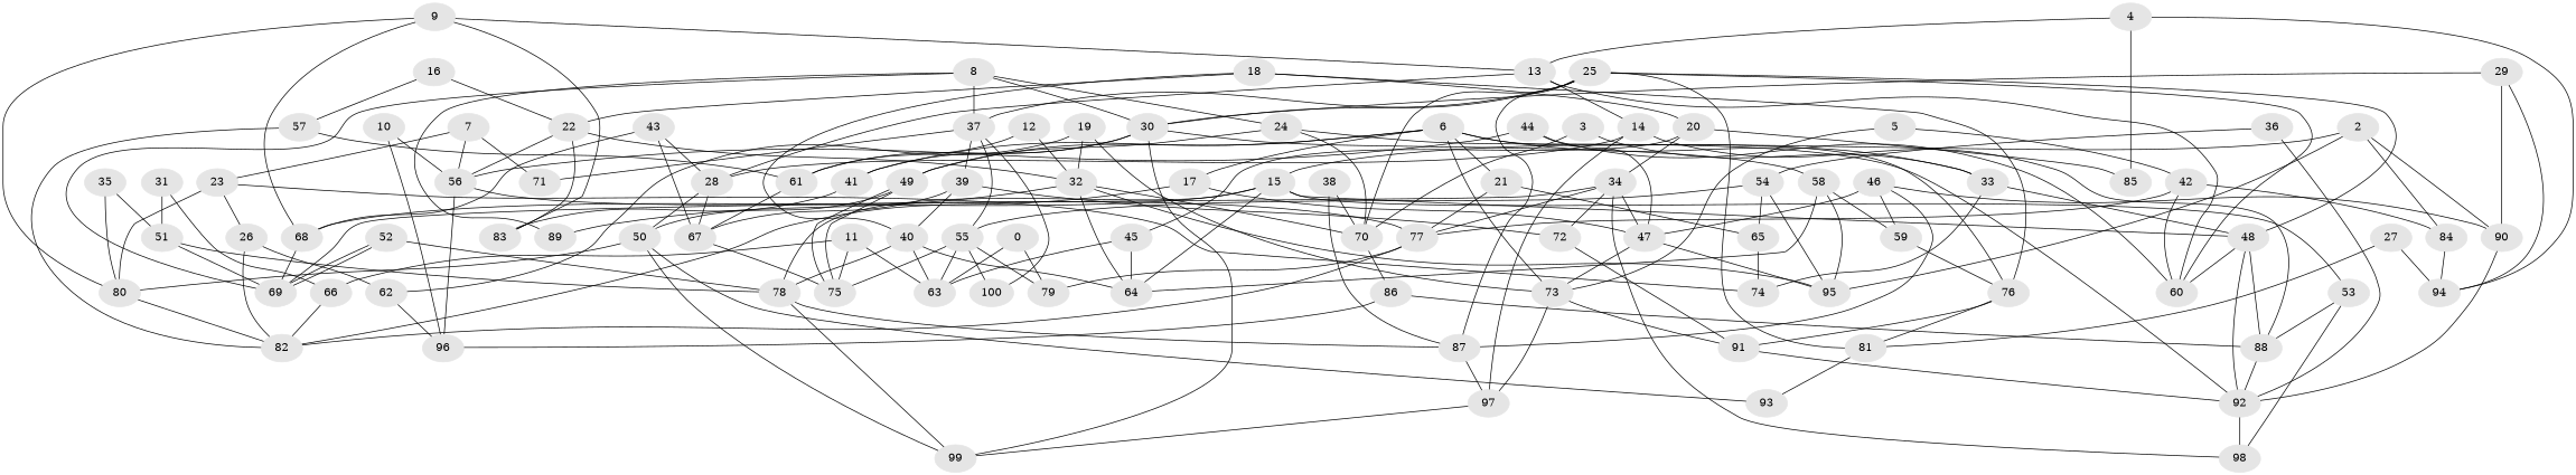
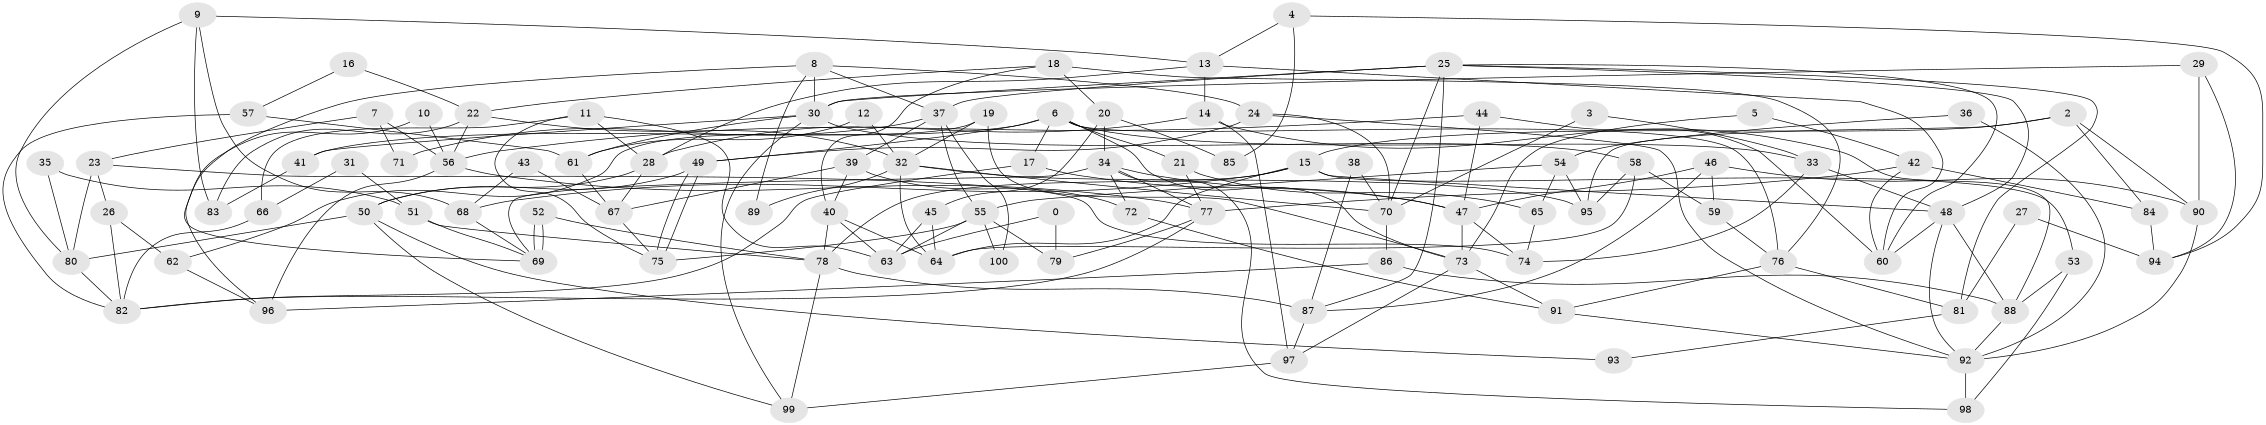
  graph {
    node [color=gray90 style=filled]
    n1 [label=0]
    63
    79
    2
    15
    84
    90
    95
    68
    48
    53
    64
    78
    94
    92
    3
    33
    70
    74
    86
    4
    13
    85
    28
    14
    60
    5
    42
    73
    77
    97
    91
    6
    17
    21
    41
    49
    76
    47
    82
    65
    83
    75
    50
    81
    7
    23
    56
    71
    80
    26
    96
    8
    24
    30
    37
    69
    89
    61
    58
    99
    39
    55
    100
    9
    10
    11
    66
    67
    12
    32
    88
    98
    87
    16
    22
    57
    18
    20
    40
    34
    45
    19
    62
    72
    25
    93
    27
    29
    59
    31
    51
    35
    36
    54
    38
    43
    44
    46
    52
    n1 -- 63
    n1 -- 79
    2 -- 15
    2 -- 84
    2 -- 90
    2 -- 95
    15 -- 68
    15 -- 48
    15 -- 53
    15 -- 64
    15 -- 78
    84 -- 94
    90 -- 92
    68 -- 69
    48 -- 92
    48 -- 60
    48 -- 88
    53 -- 88
    53 -- 98
    78 -- 99
    78 -- 87
    92 -- 98
    3 -- 33
    3 -- 70
    33 -- 48
    33 -- 74
    70 -- 86
    86 -- 96
    86 -- 88
    4 -- 94
    4 -- 13
    4 -- 85
    13 -- 28
    13 -- 14
    13 -- 60
    28 -- 50
    28 -- 67
    14 -- 28
    14 -- 97
    14 -- 88
    5 -- 42
    5 -- 73
    42 -- 84
    42 -- 60
    42 -- 77
    73 -- 97
    73 -- 91
    77 -- 79
    77 -- 82
    97 -- 99
    91 -- 92
    6 -- 33
    6 -- 73
    6 -- 17
    6 -- 21
    6 -- 41
    6 -- 49
    6 -- 76
    17 -- 47
    17 -- 82
    21 -- 77
    21 -- 65
    41 -- 83
    49 -- 75
    49 -- 75
    49 -- 50
    76 -- 91
    76 -- 81
-   47 -- 95
+   47 -- 74
    47 -- 73
    65 -- 74
    50 -- 80
    50 -- 99
    50 -- 93
    81 -- 93
    7 -- 23
    7 -- 56
    7 -- 71
    23 -- 74
    23 -- 80
    23 -- 26
    56 -- 77
    56 -- 96
    80 -- 82
    26 -- 82
    26 -- 62
    8 -- 24
    8 -- 30
    8 -- 37
    8 -- 69
    8 -- 89
    24 -- 92
    24 -- 70
    24 -- 49
    30 -- 41
    30 -- 61
    30 -- 58
    30 -- 99
    37 -- 71
    37 -- 39
    37 -- 55
    37 -- 100
    61 -- 67
    58 -- 95
    58 -- 64
    58 -- 59
    39 -- 67
    39 -- 40
    39 -- 72
    55 -- 63
    55 -- 79
    55 -- 75
    55 -- 100
    9 -- 68
    9 -- 13
    9 -- 83
    9 -- 80
    10 -- 56
    10 -- 96
    11 -- 63
-   43 -- 28
+   11 -- 28
    11 -- 75
    11 -- 66
    66 -- 82
    67 -- 75
    12 -- 61
    12 -- 32
    32 -- 95
    32 -- 64
    32 -- 70
    32 -- 89
    88 -- 92
    87 -- 97
    16 -- 22
    16 -- 57
    22 -- 83
    22 -- 56
    22 -- 32
    57 -- 82
    57 -- 61
    18 -- 76
    18 -- 22
    18 -- 20
    18 -- 40
    20 -- 85
    20 -- 34
    20 -- 45
    40 -- 63
    40 -- 64
    40 -- 78
    34 -- 77
    34 -- 47
    34 -- 69
    34 -- 98
    34 -- 72
    45 -- 63
    45 -- 64
    19 -- 73
    19 -- 32
    19 -- 62
    62 -- 96
    72 -- 91
    25 -- 48
    25 -- 70
    25 -- 60
    25 -- 81
    25 -- 30
    25 -- 37
    25 -- 87
    27 -- 94
    27 -- 81
    29 -- 90
    29 -- 94
    29 -- 30
    59 -- 76
    31 -- 66
    31 -- 51
    51 -- 78
    51 -- 69
    35 -- 80
    35 -- 51
    36 -- 92
    36 -- 54
    54 -- 95
    54 -- 65
    54 -- 55
    38 -- 70
    38 -- 87
    43 -- 68
    43 -- 67
    44 -- 60
    44 -- 47
    44 -- 56
    46 -- 90
    46 -- 47
    46 -- 87
    46 -- 59
    52 -- 78
    52 -- 69
    52 -- 69
  }
